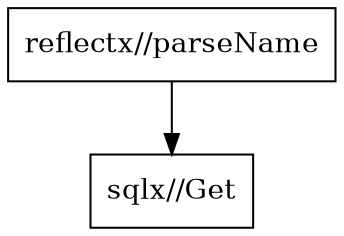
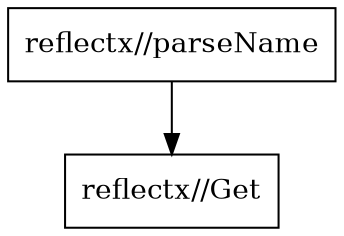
  digraph {
    node [shape=box]
    n1 [label="reflectx//parseName"]
-   n2 [label="sqlx//Get"]
+   n2 [label="reflectx//Get"]
    n1 -> n2
  }
